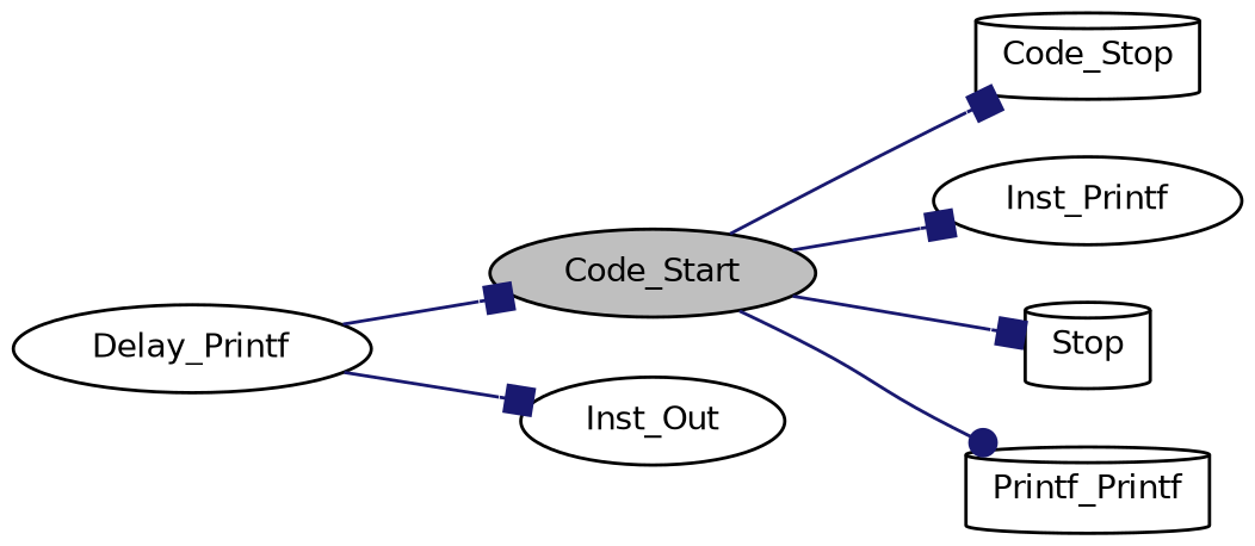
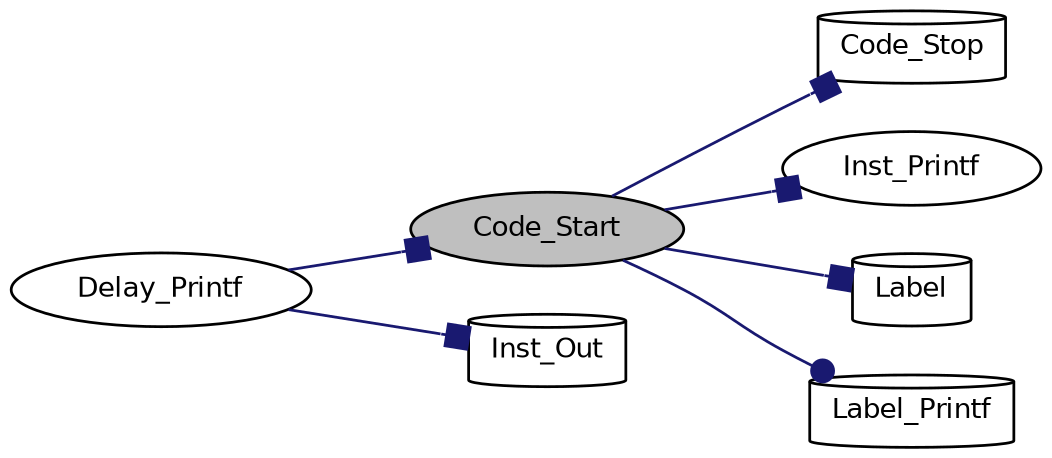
  digraph {
    rankdir=LR
    node [color=black fillcolor=white fontname=Helvetica fontsize=10 shape=cylinder style=filled]
    edge [arrowhead=box color=midnightblue fontname=Helvetica fontsize=10 labelfontname=Helvetica labelfontsize=10 style=solid]
    n1 [fillcolor=grey75 fontcolor=black height=0.2 label=Code_Start shape=ellipse width=0.4]
    n2 [height=0.2 label=Code_Stop width=0.4]
    n3 [height=0.2 label=Inst_Printf shape=ellipse width=0.4]
-   n4 [height=0.2 label=Stop width=0.4]
-   n5 [height=0.2 label=Printf_Printf width=0.4]
+   n4 [height=0.2 label=Label width=0.4]
+   n5 [height=0.2 label=Label_Printf width=0.4]
    n6 [height=0.2 label=Delay_Printf shape=ellipse width=0.4]
-   n7 [height=0.2 label=Inst_Out shape=ellipse width=0.4]
+   n7 [height=0.2 label=Inst_Out width=0.4]
    n1 -> n2
    n1 -> n3
    n1 -> n4
    n1 -> n5 [arrowhead=dot]
    n6 -> n1
    n6 -> n7
  }
